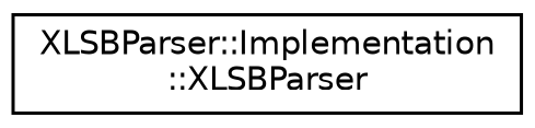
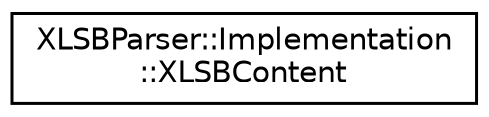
  digraph {
    rankdir=LR
-   n1 [color=black fillcolor=white fontname=Helvetica fontsize=10 height=0.2 label="XLSBParser::Implementation\l::XLSBParser" shape=record style=filled width=0.4]
+   n1 [color=black fillcolor=white fontname=Helvetica fontsize=10 height=0.2 label="XLSBParser::Implementation\l::XLSBContent" shape=record style=filled width=0.4]
  }
